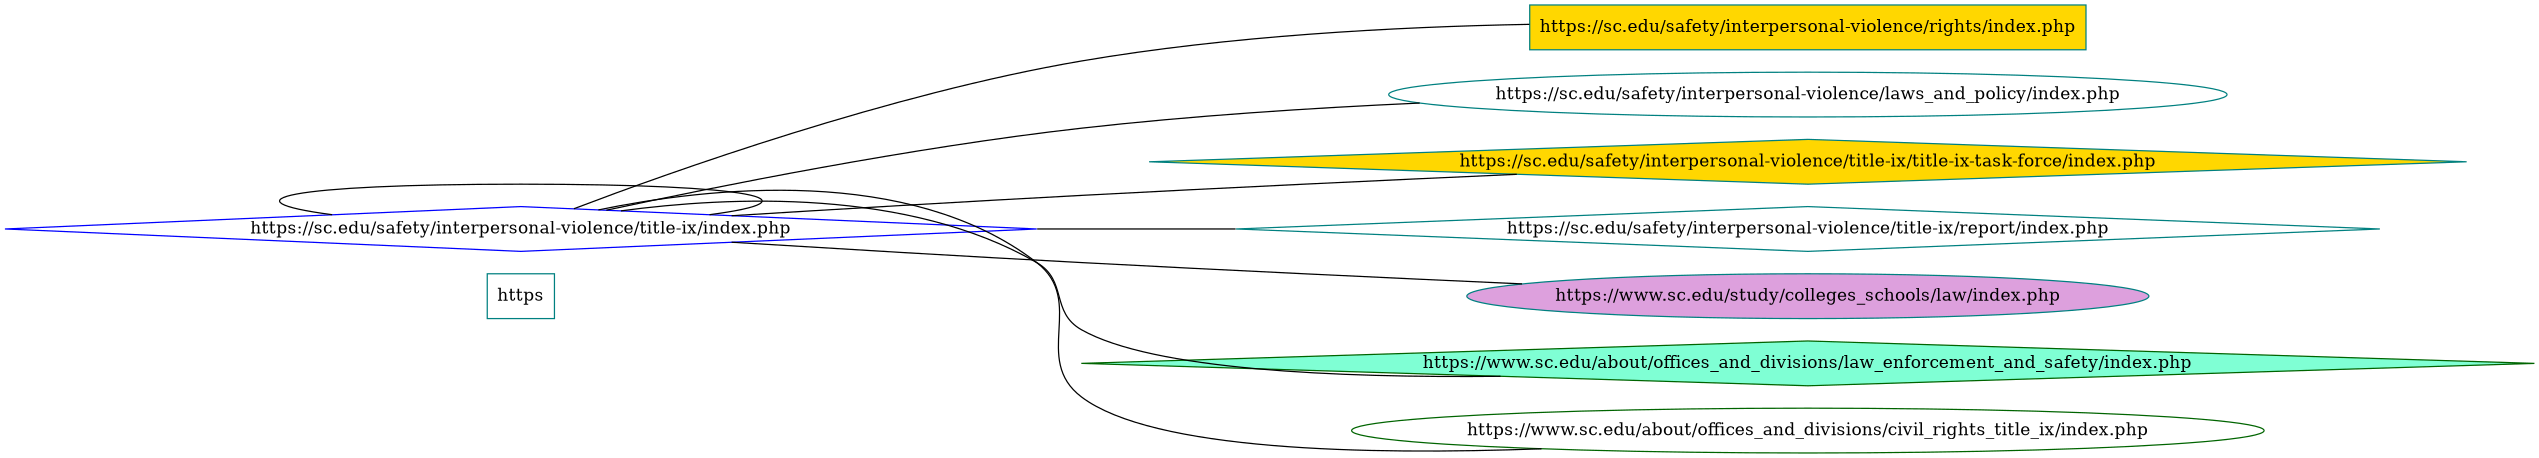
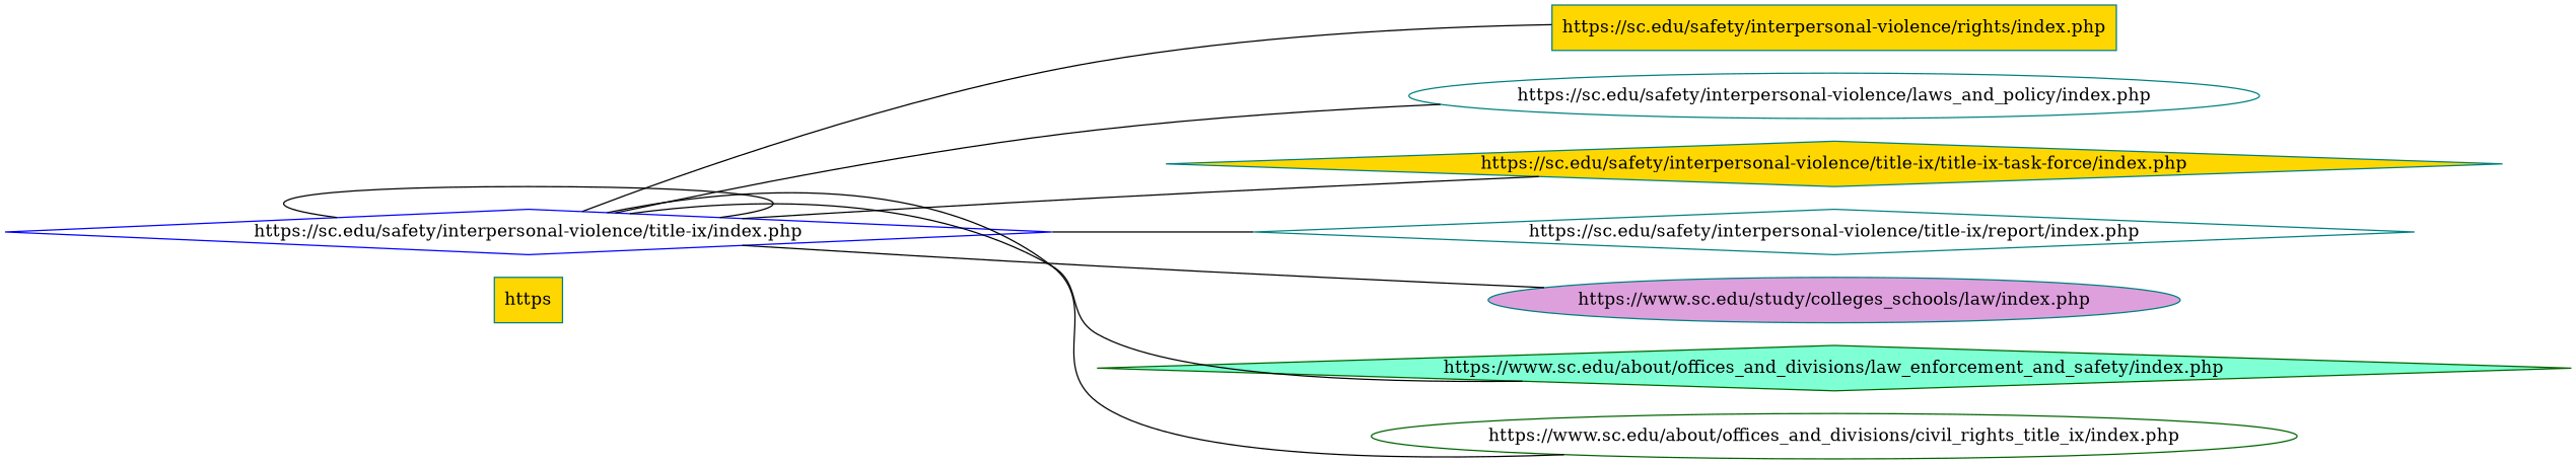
  graph {
    rankdir=LR
    node [style=filled fillcolor=white color=teal shape=diamond]
-   https [child_link="['https://www.sc.edu/about/offices_and_divisions/civil_rights_title_ix/index.php', 'https://www.sc.edu/about/offices_and_divisions/civil_rights_title_ix/index.php', 'https://www.sc.edu/about/offices_and_divisions/civil_rights_title_ix/', 'https://www.sc.edu/about/offices_and_divisions/civil_rights_title_ix/index.php', 'https://www.sc.edu/uofsc/posts/2022/06/title_ix_director_discusses_future_of_landmark_civil_rights_regulation.php', 'https://www.sc.edu/study/colleges_schools/law/index.php', 'https://www.sc.edu/about/offices_and_divisions/law_enforcement_and_safety/index.php', 'https://www.sc.edu/about/offices_and_divisions/civil_rights_title_ix/index.php']" data="b'\nOffice of Civil Rights & Title IX - Office of Civil Rights & Title IX | University of South Carolina\nSkip to Content\nUniversity of South Carolina Home\nSearch University of South Carolina\nUniversity of South Carolina Navigation\nSearch sc.edu\nGateways For:\nSTUDENTS\nFACULTY & STAFF\nALUMNI\nPARENTS & FAMILIES\nCalendar\nMap\nDirectory\nApply\nGive\nSearch sc.edu\nSearch\nOffice of Civil Rights & Title IXReportingReporting Requirements for EmployeesVoluntary Self-IdentificationPolicies & ProceduresProtected Class DefinitionsTraining & EducationStudent TrainingResourcesResources for Pregnant and Parenting StudentsOur People\nTools & Resources\nCalendar\nMap\nDirectory\nApply\nGive\nStudent Gateway\nFaculty & Staff Gateway\nParents & Families Gateway\nAlumni Gateway\nOffice of Civil Rights & Title IX\nOffice of\nCivil Rights & Title IX\nSC.edu\nAbout\nOffices and Divisions\nOffice of Civil Rights & Title IX\nOffice of Civil Rights & Title IX\nReporting\nPolicies & Procedures\nTraining & Education\nResources\nOur People\nThe Office of Civil Rights & Title IX is on a mission to create an environment where\nall people are treated with dignity and respect and have an equal opportunity to learn\nand work at a university free from discrimination, harassment, and sexual misconduct.\nReport an Incident\nIf you or someone you know has been the victim/survivor of discrimination or harassment\nat the University of South Carolina, you can report it. Please know this does not\nautomatically initiate an investigation or notify the alleged person, but can connect\nthose impacted with staff to discuss options.\nOur Location\nOur office is located on the fourth floor of the James F. Byrnes building inside suite\n401.\nThe main message I want people to get is \xe2\x80\x98We want you to be treated well by us and\nby one another, regardless of what your identity is.\xe2\x80\x99\nMolly Peirano, Assistant Vice President for Civil Rights and Title IX/Title IX & ADA\nCoordinator\nRead the full article celebrating the 50 year anniversary of Title IX- \"Beyond athletics:\nTitle IX and the future of gender equity on college campuses\"\nContact the Office of Civil Rights and Title IX\n901 Sumter StreetJames F Byrnes BuildingSuite 401Columbia, SC 29201Phone: 803-777-3854Fax: 803-777-2296Email: civilrights@mailbox.sc.edu\nInterpersonal Violence Prevention and Support\nFor information about sexual assault and interpersonal violence support, visit Interpersonal Violence\xc2\xa0for help and information.\nSafety\nIf you need immediate help, call 911 or a trusted 24/hour resource.\nOffice of Civil Rights & Title IX\nLocation\nContact\nUofSC Facebook\nUofSC Instagram\nUofSC Twitter\nColleges & Schools\nArts and Sciences\nBusiness\nEducation\nEngineering and Computing\nThe Graduate School\nHospitality, Retail and Sport Management\nInformation and Communications\nLaw\nMedicine (Columbia)\nMedicine (Greenville)\nMusic\nNursing\nPharmacy\nPublic Health\nSocial Work\nSouth Carolina Honors College\nOffices & Divisions\nEmployment\nUndergraduate Admissions\nFinancial Aid and Scholarships\nBursar (fee payment)\nVeterans and Military Services\nDisability Resources\nAccess and Opportunity\nHuman Resources\nLaw Enforcement and Safety\nUniversity Libraries\nAll Offices and Divisions\nTools\nCarolina Alert\nCampus Email\nmy.sc.edu\nBlackboard\nCampus Safety and Wellness\nPeopleSoft Finance\nUniversity of South Carolina\nPrivacy\nStudent Consumer Information\nStudent Consumer Information\nTransparency Initiative\nCivil Rights and Title IX\nDigital Accessibility\nContact\nContact\nChallenge the conventional. Create the exceptional. No Limits.'" shape=box]
+   https [child_link="['https://www.sc.edu/about/offices_and_divisions/civil_rights_title_ix/index.php', 'https://www.sc.edu/about/offices_and_divisions/civil_rights_title_ix/index.php', 'https://www.sc.edu/about/offices_and_divisions/civil_rights_title_ix/', 'https://www.sc.edu/about/offices_and_divisions/civil_rights_title_ix/index.php', 'https://www.sc.edu/uofsc/posts/2022/06/title_ix_director_discusses_future_of_landmark_civil_rights_regulation.php', 'https://www.sc.edu/study/colleges_schools/law/index.php', 'https://www.sc.edu/about/offices_and_divisions/law_enforcement_and_safety/index.php', 'https://www.sc.edu/about/offices_and_divisions/civil_rights_title_ix/index.php']" data="b'\nOffice of Civil Rights & Title IX - Office of Civil Rights & Title IX | University of South Carolina\nSkip to Content\nUniversity of South Carolina Home\nSearch University of South Carolina\nUniversity of South Carolina Navigation\nSearch sc.edu\nGateways For:\nSTUDENTS\nFACULTY & STAFF\nALUMNI\nPARENTS & FAMILIES\nCalendar\nMap\nDirectory\nApply\nGive\nSearch sc.edu\nSearch\nOffice of Civil Rights & Title IXReportingReporting Requirements for EmployeesVoluntary Self-IdentificationPolicies & ProceduresProtected Class DefinitionsTraining & EducationStudent TrainingResourcesResources for Pregnant and Parenting StudentsOur People\nTools & Resources\nCalendar\nMap\nDirectory\nApply\nGive\nStudent Gateway\nFaculty & Staff Gateway\nParents & Families Gateway\nAlumni Gateway\nOffice of Civil Rights & Title IX\nOffice of\nCivil Rights & Title IX\nSC.edu\nAbout\nOffices and Divisions\nOffice of Civil Rights & Title IX\nOffice of Civil Rights & Title IX\nReporting\nPolicies & Procedures\nTraining & Education\nResources\nOur People\nThe Office of Civil Rights & Title IX is on a mission to create an environment where\nall people are treated with dignity and respect and have an equal opportunity to learn\nand work at a university free from discrimination, harassment, and sexual misconduct.\nReport an Incident\nIf you or someone you know has been the victim/survivor of discrimination or harassment\nat the University of South Carolina, you can report it. Please know this does not\nautomatically initiate an investigation or notify the alleged person, but can connect\nthose impacted with staff to discuss options.\nOur Location\nOur office is located on the fourth floor of the James F. Byrnes building inside suite\n401.\nThe main message I want people to get is \xe2\x80\x98We want you to be treated well by us and\nby one another, regardless of what your identity is.\xe2\x80\x99\nMolly Peirano, Assistant Vice President for Civil Rights and Title IX/Title IX & ADA\nCoordinator\nRead the full article celebrating the 50 year anniversary of Title IX- \"Beyond athletics:\nTitle IX and the future of gender equity on college campuses\"\nContact the Office of Civil Rights and Title IX\n901 Sumter StreetJames F Byrnes BuildingSuite 401Columbia, SC 29201Phone: 803-777-3854Fax: 803-777-2296Email: civilrights@mailbox.sc.edu\nInterpersonal Violence Prevention and Support\nFor information about sexual assault and interpersonal violence support, visit Interpersonal Violence\xc2\xa0for help and information.\nSafety\nIf you need immediate help, call 911 or a trusted 24/hour resource.\nOffice of Civil Rights & Title IX\nLocation\nContact\nUofSC Facebook\nUofSC Instagram\nUofSC Twitter\nColleges & Schools\nArts and Sciences\nBusiness\nEducation\nEngineering and Computing\nThe Graduate School\nHospitality, Retail and Sport Management\nInformation and Communications\nLaw\nMedicine (Columbia)\nMedicine (Greenville)\nMusic\nNursing\nPharmacy\nPublic Health\nSocial Work\nSouth Carolina Honors College\nOffices & Divisions\nEmployment\nUndergraduate Admissions\nFinancial Aid and Scholarships\nBursar (fee payment)\nVeterans and Military Services\nDisability Resources\nAccess and Opportunity\nHuman Resources\nLaw Enforcement and Safety\nUniversity Libraries\nAll Offices and Divisions\nTools\nCarolina Alert\nCampus Email\nmy.sc.edu\nBlackboard\nCampus Safety and Wellness\nPeopleSoft Finance\nUniversity of South Carolina\nPrivacy\nStudent Consumer Information\nStudent Consumer Information\nTransparency Initiative\nCivil Rights and Title IX\nDigital Accessibility\nContact\nContact\nChallenge the conventional. Create the exceptional. No Limits.'" fillcolor=gold shape=box]
    "https://sc.edu/safety/interpersonal-violence/title-ix/index.php" [color=blue]
    "https://sc.edu/safety/interpersonal-violence/rights/index.php" [fillcolor=gold shape=box]
    "https://sc.edu/safety/interpersonal-violence/laws_and_policy/index.php" [shape=ellipse]
    "https://sc.edu/safety/interpersonal-violence/title-ix/title-ix-task-force/index.php" [fillcolor=gold]
    "https://sc.edu/safety/interpersonal-violence/title-ix/report/index.php"
    "https://www.sc.edu/study/colleges_schools/law/index.php" [fillcolor=plum shape=ellipse]
    "https://www.sc.edu/about/offices_and_divisions/law_enforcement_and_safety/index.php" [fillcolor=aquamarine color=darkgreen]
    "https://www.sc.edu/about/offices_and_divisions/civil_rights_title_ix/index.php" [color=darkgreen shape=ellipse]
    "https://sc.edu/safety/interpersonal-violence/title-ix/index.php" -- "https://sc.edu/safety/interpersonal-violence/title-ix/index.php"
    "https://sc.edu/safety/interpersonal-violence/title-ix/index.php" -- "https://sc.edu/safety/interpersonal-violence/rights/index.php"
    "https://sc.edu/safety/interpersonal-violence/title-ix/index.php" -- "https://sc.edu/safety/interpersonal-violence/laws_and_policy/index.php"
    "https://sc.edu/safety/interpersonal-violence/title-ix/index.php" -- "https://sc.edu/safety/interpersonal-violence/title-ix/title-ix-task-force/index.php"
    "https://sc.edu/safety/interpersonal-violence/title-ix/index.php" -- "https://sc.edu/safety/interpersonal-violence/title-ix/report/index.php"
    "https://sc.edu/safety/interpersonal-violence/title-ix/index.php" -- "https://www.sc.edu/study/colleges_schools/law/index.php"
    "https://sc.edu/safety/interpersonal-violence/title-ix/index.php" -- "https://www.sc.edu/about/offices_and_divisions/law_enforcement_and_safety/index.php"
    "https://sc.edu/safety/interpersonal-violence/title-ix/index.php" -- "https://www.sc.edu/about/offices_and_divisions/civil_rights_title_ix/index.php"
  }
